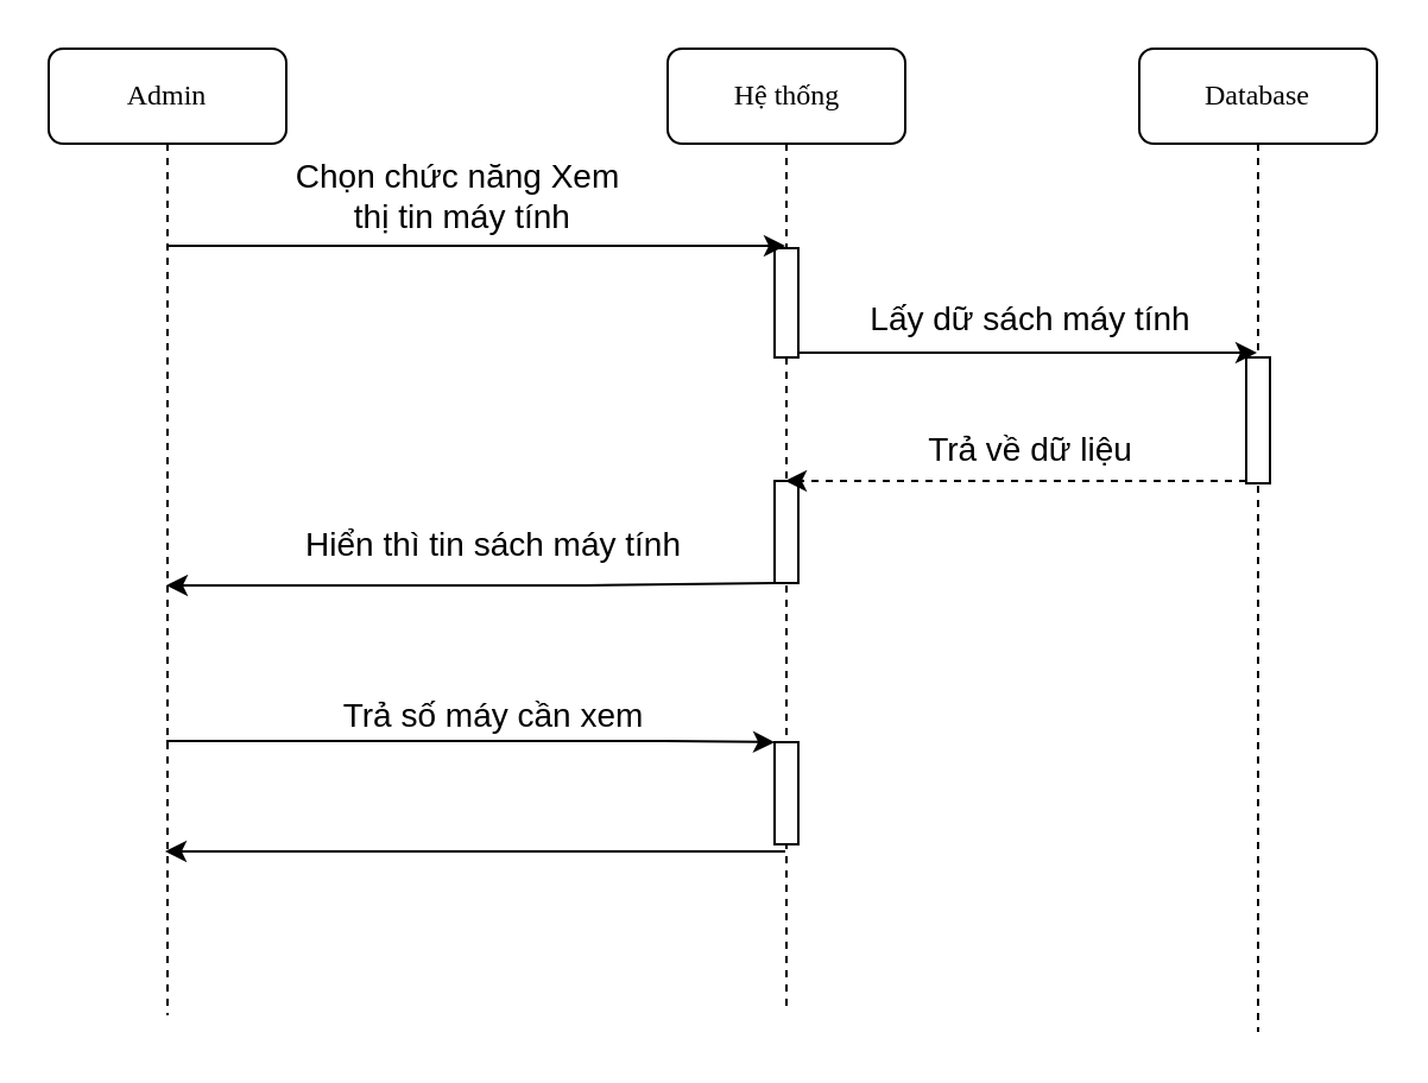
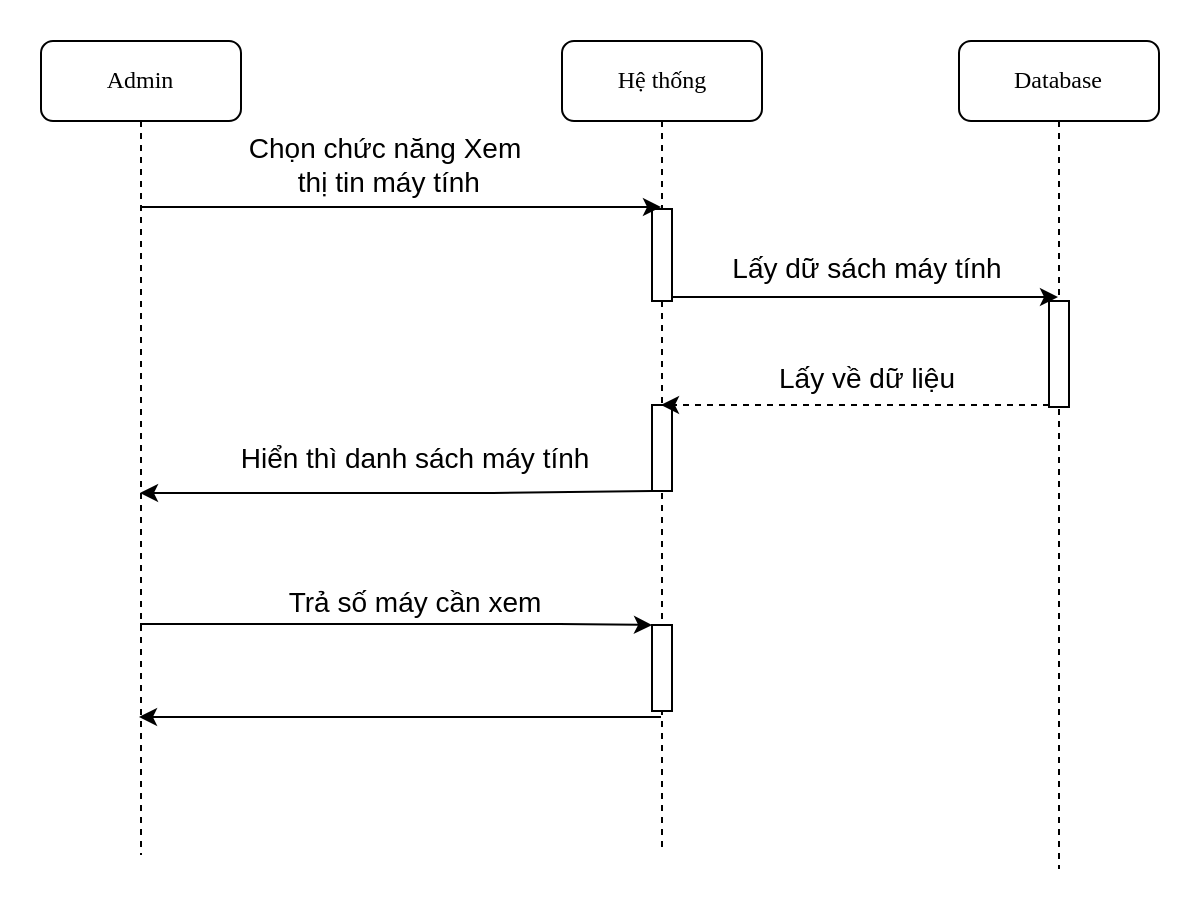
  <mxCell id="0" />
  <mxCell id="1" parent="0" />
  <mxCell id="2" value="Hệ thống" style="shape=umlLifeline;perimeter=lifelinePerimeter;whiteSpace=wrap;html=1;container=1;collapsible=0;recursiveResize=0;outlineConnect=0;rounded=1;shadow=0;comic=0;labelBackgroundColor=none;strokeWidth=1;fontFamily=Verdana;fontSize=12;align=center;" vertex="1" parent="1"><mxGeometry x="280.5" y="20" width="100" height="404" as="geometry" /></mxCell>
  <mxCell id="3" value="" style="html=1;points=[];perimeter=orthogonalPerimeter;rounded=0;shadow=0;comic=0;labelBackgroundColor=none;strokeWidth=1;fontFamily=Verdana;fontSize=12;align=center;" vertex="1" parent="2"><mxGeometry x="45" y="84" width="10" height="46" as="geometry" /></mxCell>
  <mxCell id="4" value="" style="html=1;points=[];perimeter=orthogonalPerimeter;rounded=0;shadow=0;comic=0;labelBackgroundColor=none;strokeWidth=1;fontFamily=Verdana;fontSize=12;align=center;" vertex="1" parent="2"><mxGeometry x="45" y="182" width="10" height="43" as="geometry" /></mxCell>
  <mxCell id="5" value="" style="html=1;points=[];perimeter=orthogonalPerimeter;rounded=0;shadow=0;comic=0;labelBackgroundColor=none;strokeWidth=1;fontFamily=Verdana;fontSize=12;align=center;" vertex="1" parent="2"><mxGeometry x="45" y="292" width="10" height="43" as="geometry" /></mxCell>
  <mxCell id="6" value="Database" style="shape=umlLifeline;perimeter=lifelinePerimeter;whiteSpace=wrap;html=1;container=1;collapsible=0;recursiveResize=0;outlineConnect=0;rounded=1;shadow=0;comic=0;labelBackgroundColor=none;strokeWidth=1;fontFamily=Verdana;fontSize=12;align=center;" vertex="1" parent="1"><mxGeometry x="479" y="20" width="100" height="414" as="geometry" /></mxCell>
  <mxCell id="7" value="" style="html=1;points=[];perimeter=orthogonalPerimeter;rounded=0;shadow=0;comic=0;labelBackgroundColor=none;strokeWidth=1;fontFamily=Verdana;fontSize=12;align=center;" vertex="1" parent="6"><mxGeometry x="45" y="130" width="10" height="53" as="geometry" /></mxCell>
  <mxCell id="8" value="Admin" style="shape=umlLifeline;perimeter=lifelinePerimeter;whiteSpace=wrap;html=1;container=1;collapsible=0;recursiveResize=0;outlineConnect=0;rounded=1;shadow=0;comic=0;labelBackgroundColor=none;strokeWidth=1;fontFamily=Verdana;fontSize=12;align=center;" vertex="1" parent="1"><mxGeometry x="20" y="20" width="100" height="407" as="geometry" /></mxCell>
  <mxCell id="9" style="rounded=0;orthogonalLoop=1;jettySize=auto;html=1;" edge="1" parent="1" source="8" target="2"><mxGeometry relative="1" as="geometry"><Array as="points"><mxPoint x="131" y="103" /></Array></mxGeometry></mxCell>
  <mxCell id="10" value="&lt;font style=&quot;font-size: 14px&quot;&gt;Chọn chức năng Xem&lt;br&gt;&amp;nbsp;thị tin máy tính&lt;/font&gt;" style="text;html=1;align=center;verticalAlign=middle;resizable=0;points=[];autosize=1;" vertex="1" parent="1"><mxGeometry x="117" y="62" width="150" height="40" as="geometry" /></mxCell>
  <mxCell id="11" style="edgeStyle=none;rounded=0;orthogonalLoop=1;jettySize=auto;html=1;" edge="1" parent="1" source="3" target="6"><mxGeometry relative="1" as="geometry"><Array as="points"><mxPoint x="494" y="148" /></Array></mxGeometry></mxCell>
  <mxCell id="12" value="&lt;font style=&quot;font-size: 14px&quot;&gt;Lấy dữ sách máy tính&lt;/font&gt;" style="text;html=1;align=center;verticalAlign=middle;resizable=0;points=[];autosize=1;" vertex="1" parent="1"><mxGeometry x="364" y="124" width="137" height="19" as="geometry" /></mxCell>
  <mxCell id="13" style="edgeStyle=none;rounded=0;orthogonalLoop=1;jettySize=auto;html=1;dashed=1;" edge="1" parent="1" source="7" target="2"><mxGeometry relative="1" as="geometry"><Array as="points"><mxPoint x="499" y="202" /></Array></mxGeometry></mxCell>
- <mxCell id="14" value="&lt;font style=&quot;font-size: 14px&quot;&gt;Trả về dữ liệu&lt;/font&gt;" style="text;html=1;align=center;verticalAlign=middle;resizable=0;points=[];autosize=1;" vertex="1" parent="1"><mxGeometry x="384.5" y="179" width="96" height="19" as="geometry" /></mxCell>
+ <mxCell id="14" value="&lt;font style=&quot;font-size: 14px&quot;&gt;Lấy về dữ liệu&lt;/font&gt;" style="text;html=1;align=center;verticalAlign=middle;resizable=0;points=[];autosize=1;" vertex="1" parent="1"><mxGeometry x="384.5" y="179" width="96" height="19" as="geometry" /></mxCell>
  <mxCell id="15" style="edgeStyle=none;rounded=0;orthogonalLoop=1;jettySize=auto;html=1;" edge="1" parent="1" source="4" target="8"><mxGeometry relative="1" as="geometry"><Array as="points"><mxPoint x="246" y="246" /></Array></mxGeometry></mxCell>
- <mxCell id="16" value="&lt;font style=&quot;font-size: 14px&quot;&gt;Hiển thì tin sách máy tính&lt;/font&gt;" style="text;html=1;align=center;verticalAlign=middle;resizable=0;points=[];autosize=1;" vertex="1" parent="1"><mxGeometry x="114" y="219" width="185" height="19" as="geometry" /></mxCell>
+ <mxCell id="16" value="&lt;font style=&quot;font-size: 14px&quot;&gt;Hiển thì danh sách máy tính&lt;/font&gt;" style="text;html=1;align=center;verticalAlign=middle;resizable=0;points=[];autosize=1;" vertex="1" parent="1"><mxGeometry x="114" y="219" width="185" height="19" as="geometry" /></mxCell>
  <mxCell id="17" style="edgeStyle=none;rounded=0;orthogonalLoop=1;jettySize=auto;html=1;" edge="1" parent="1" source="8" target="5"><mxGeometry relative="1" as="geometry"><mxPoint x="159" y="311.5" as="sourcePoint" /><mxPoint x="317" y="312" as="targetPoint" /><Array as="points"><mxPoint x="279" y="311.5" /></Array></mxGeometry></mxCell>
  <mxCell id="18" value="&lt;font style=&quot;font-size: 14px&quot;&gt;Trả số máy cần xem&lt;/font&gt;" style="text;html=1;align=center;verticalAlign=middle;resizable=0;points=[];autosize=1;" vertex="1" parent="1"><mxGeometry x="132" y="291" width="149" height="19" as="geometry" /></mxCell>
  <mxCell id="19" style="edgeStyle=none;rounded=0;orthogonalLoop=1;jettySize=auto;html=1;" edge="1" parent="1" source="2"><mxGeometry relative="1" as="geometry"><mxPoint x="314" y="358" as="sourcePoint" /><mxPoint x="69" y="358" as="targetPoint" /><Array as="points"><mxPoint x="245.5" y="358" /></Array></mxGeometry></mxCell>
